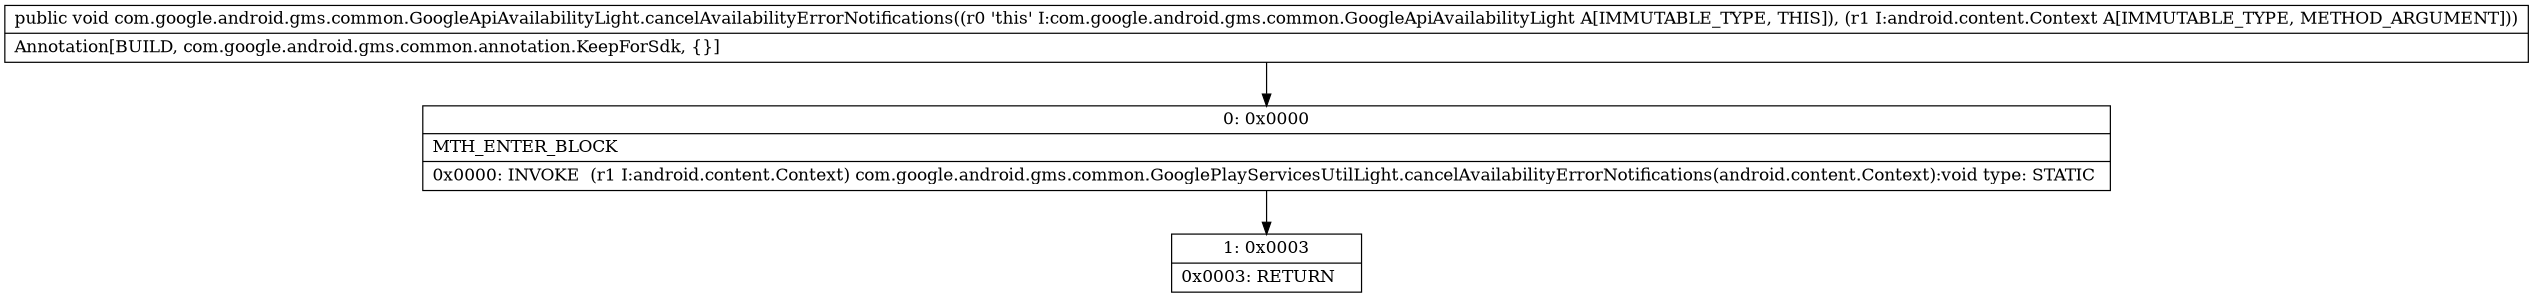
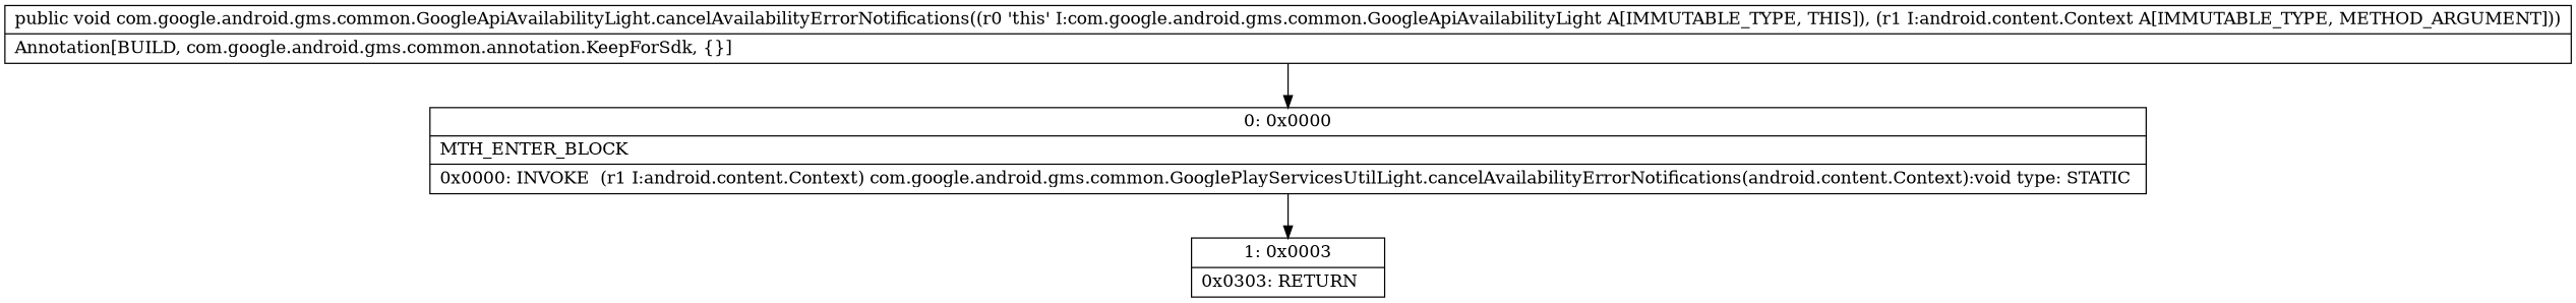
  digraph {
    node [shape=record]
    n1 [label="{0\:\ 0x0000|MTH_ENTER_BLOCK\l|0x0000: INVOKE  (r1 I:android.content.Context) com.google.android.gms.common.GooglePlayServicesUtilLight.cancelAvailabilityErrorNotifications(android.content.Context):void type: STATIC \l}"]
-   n2 [label="{1\:\ 0x0003|0x0003: RETURN   \l}"]
+   n2 [label="{1\:\ 0x0003|0x0303: RETURN   \l}"]
    n3 [label="{public void com.google.android.gms.common.GoogleApiAvailabilityLight.cancelAvailabilityErrorNotifications((r0 'this' I:com.google.android.gms.common.GoogleApiAvailabilityLight A[IMMUTABLE_TYPE, THIS]), (r1 I:android.content.Context A[IMMUTABLE_TYPE, METHOD_ARGUMENT]))  | Annotation[BUILD, com.google.android.gms.common.annotation.KeepForSdk, \{\}]\l}"]
    n1 -> n2
    n3 -> n1
  }
